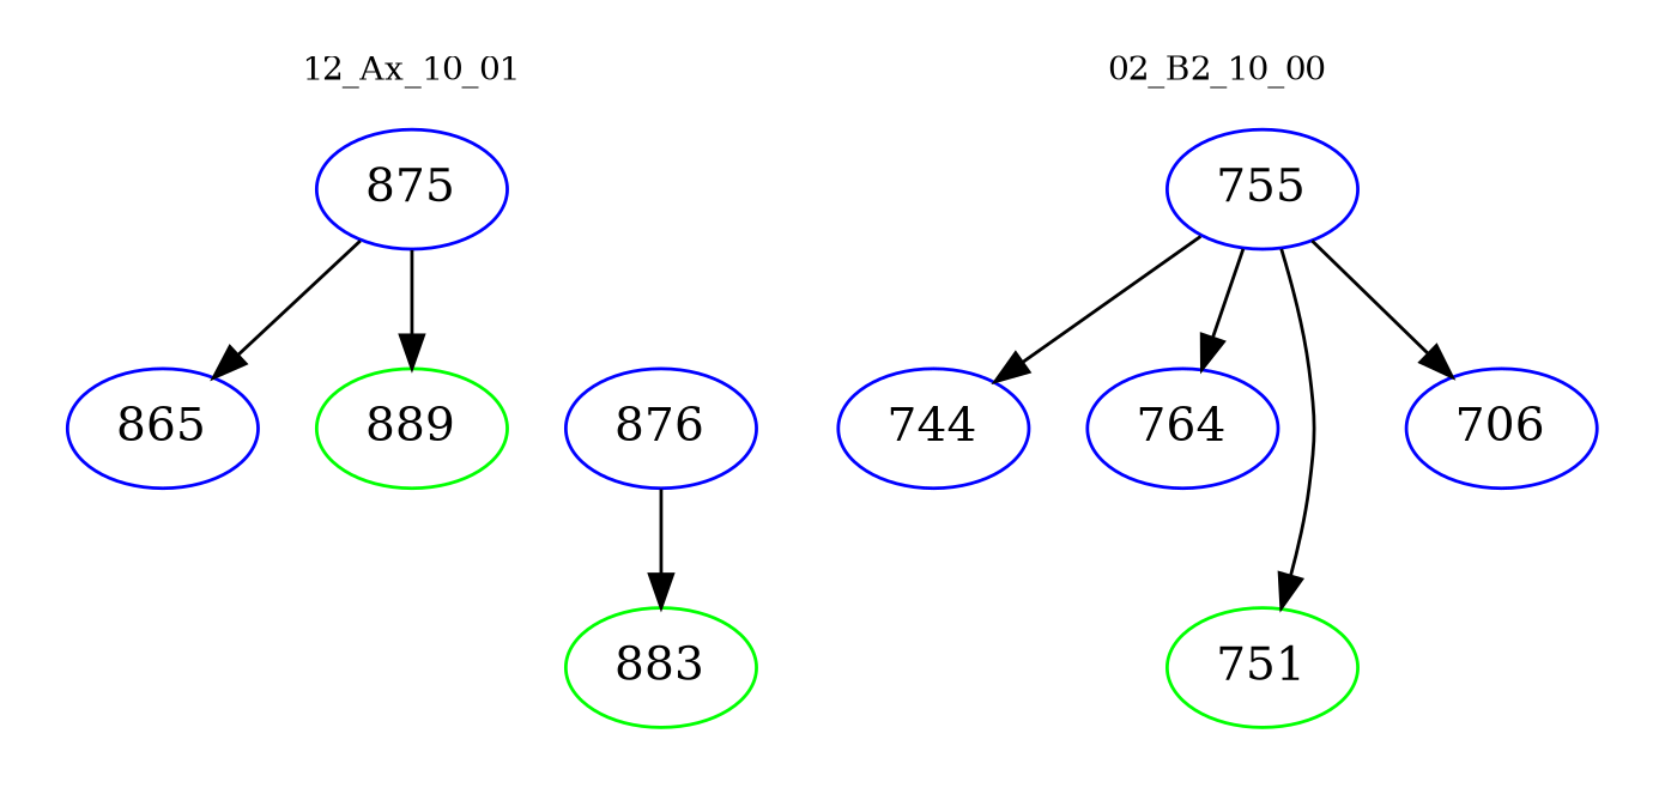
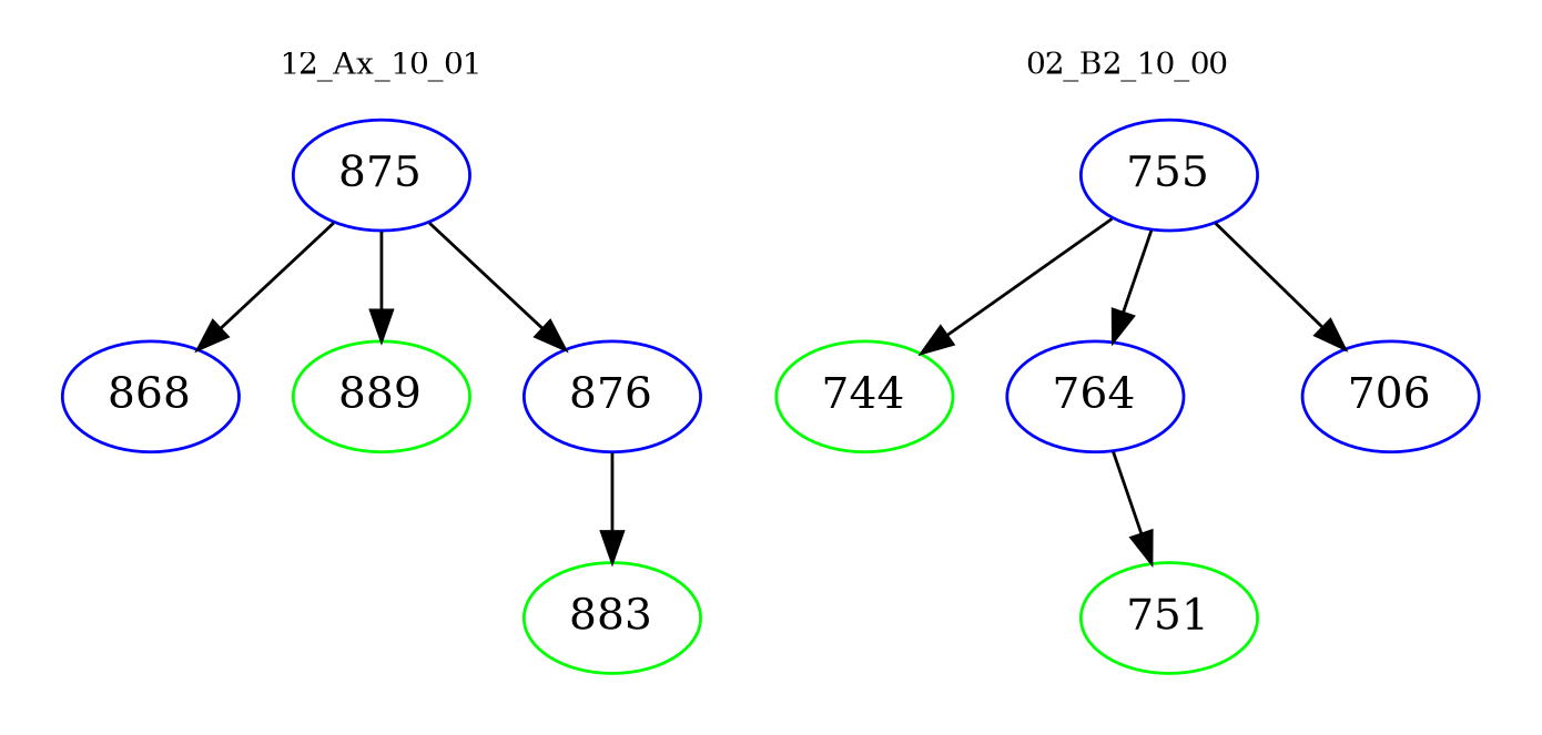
  digraph {
    fontname="DejaVu Serif"
    node [color=blue fontname="DejaVu Serif"]
    edge [color=black fontname="DejaVu Serif"]
    n1 [label=875]
-   n2 [label=865]
+   n2 [label=868]
    n3 [color=green label=889]
    n4 [label=876]
    n5 [color=green label=883]
    n6 [label=755]
-   n7 [label=744]
+   n7 [color=green label=744]
    n8 [label=764]
    n9 [color=green label=751]
    n10 [label=706]
    subgraph cluster_1 {
      color=white
      fontsize=10
      label="12_Ax_10_01"
      n1
      n2
      n3
      n4
      n5
    }
    subgraph cluster_2 {
      color=white
      fontsize=10
      label="02_B2_10_00"
      n6
      n7
      n8
      n9
      n10
    }
    n1 -> n2
    n1 -> n3
+   n1 -> n4
    n4 -> n5
    n6 -> n7
    n6 -> n8
-   n6 -> n9
+   n8 -> n9
    n6 -> n10
  }
